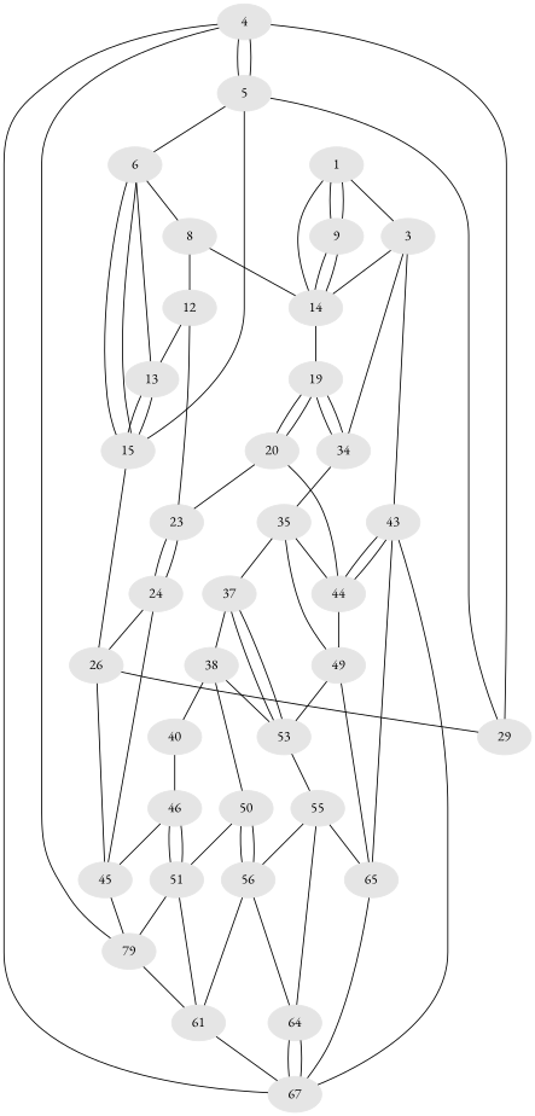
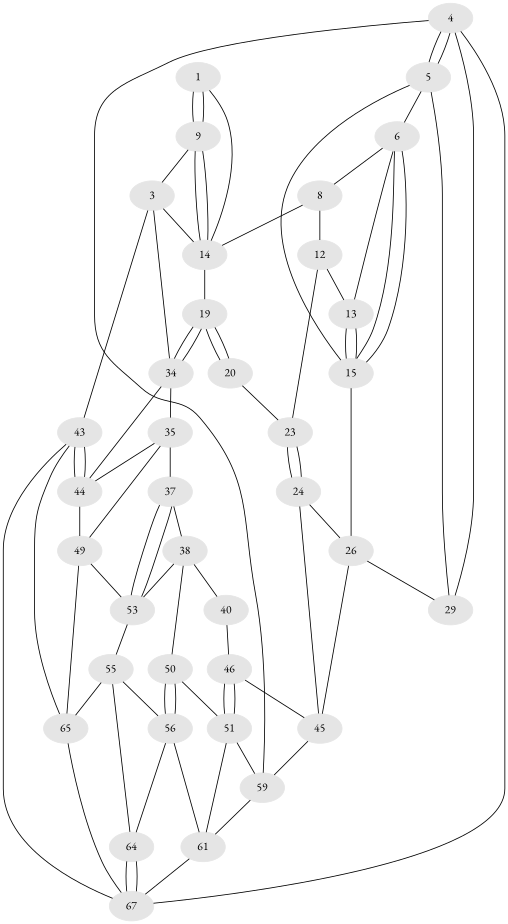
  graph {
    fontname="EB Garamond"
    node [color=gray90 fontname="EB Garamond" style=filled]
    edge [fontname="EB Garamond"]
    1 [super="+2"]
    3 [super="+22"]
    9 [super="+10"]
    14 [super="+18"]
    34 [super="+42"]
    43
    19
    4 [super="+57"]
    5 [super="+28"]
    29 [super="+31"]
-   59 [super="+62" label=79]
+   59 [super="+62"]
    67 [super="+69"]
    35 [super="+36"]
    44 [super="+45"]
    65 [super="+66"]
    6 [super="+7"]
    15 [super="+27"]
    61 [super="+68"]
    8 [super="+11"]
    13
    26 [super="+30"]
    12 [super="+17"]
    23
    24 [super="+25"]
    20 [super="+21"]
    n26 [label=45 super="+48"]
    40 [super="+41"]
    46
    37
    49 [super="+52"]
    38 [super="+39"]
    53 [super="+54"]
    50
    55 [super="+63"]
    51 [super="+58"]
    56 [super="+60"]
    64
-   1 -- 3
+   9 -- 3
    1 -- 9
    1 -- 9
    1 -- 14
    3 -- 14
    3 -- 34
    3 -- 43
    9 -- 14
    9 -- 14
    14 -- 19
    34 -- 35
-   20 -- 44
+   34 -- 44
    43 -- 67
    43 -- 44
    43 -- 44
    43 -- 65
    19 -- 34
    19 -- 34
    19 -- 20
    19 -- 20
    4 -- 5
    4 -- 5
    4 -- 29 [weight=2]
    4 -- 59
    4 -- 67
    5 -- 29
    5 -- 6
    5 -- 15
    59 -- 61
    35 -- 44
    35 -- 37
    35 -- 49
    44 -- 49
    65 -- 67
    6 -- 15
    6 -- 15
    6 -- 8
    6 -- 13
    15 -- 26
    61 -- 67
    8 -- 14
    8 -- 12
    13 -- 15
    13 -- 15
    26 -- 29
    26 -- n26
    12 -- 13
    12 -- 23
    23 -- 24
    23 -- 24
    24 -- 26
    24 -- n26
    20 -- 23
    n26 -- 59
    40 -- 46
    46 -- n26
    46 -- 51
    46 -- 51
    37 -- 38
    37 -- 53
    37 -- 53
    49 -- 65
    49 -- 53
    38 -- 40
    38 -- 53
    38 -- 50
    53 -- 55
    50 -- 51
    50 -- 56
    50 -- 56
    55 -- 65
    55 -- 56
    55 -- 64
    51 -- 59
    51 -- 61
    56 -- 61
    56 -- 64
    64 -- 67
    64 -- 67
  }
